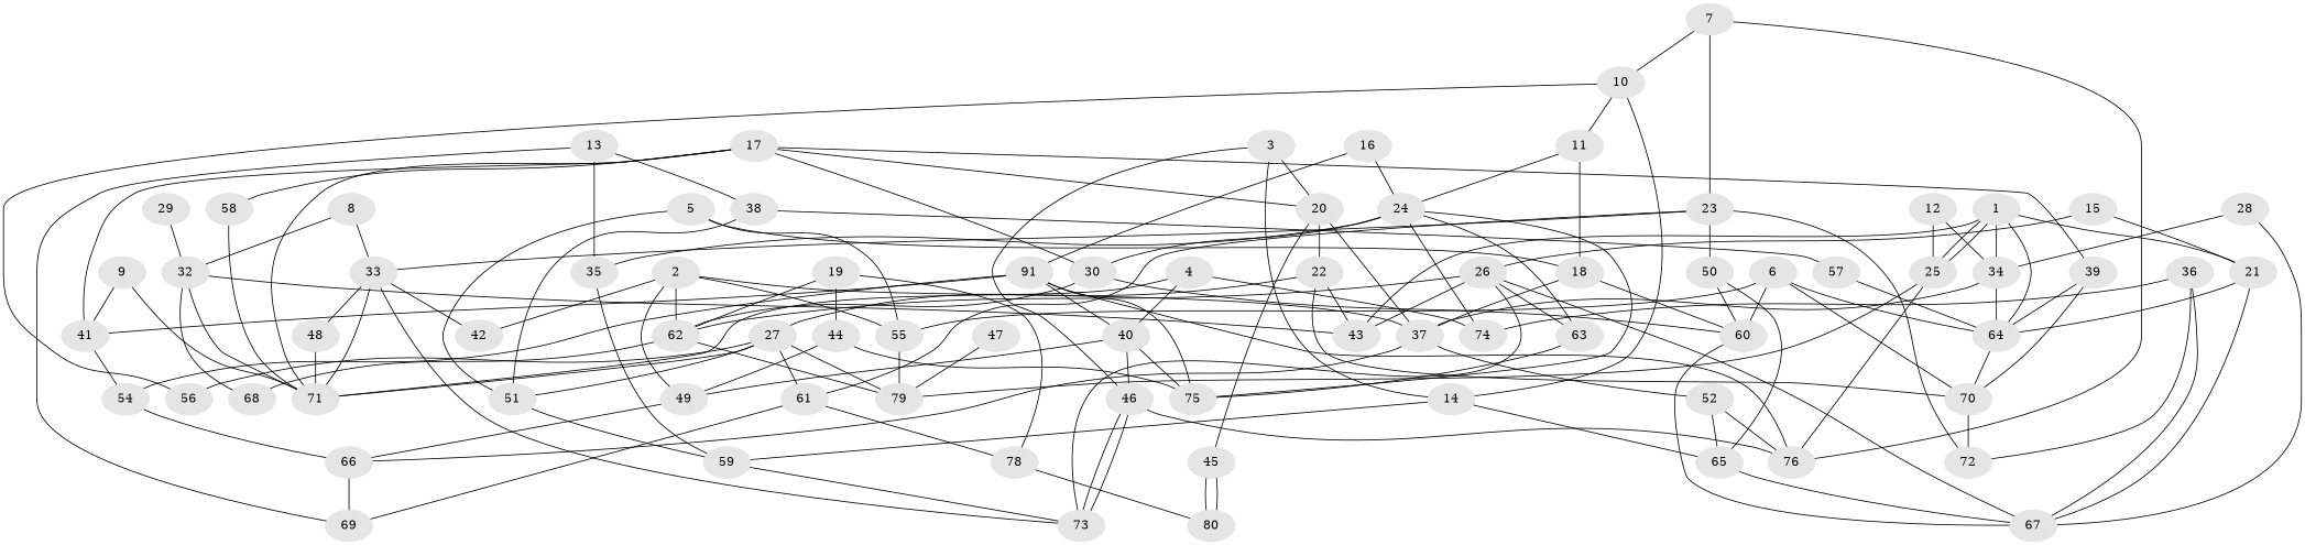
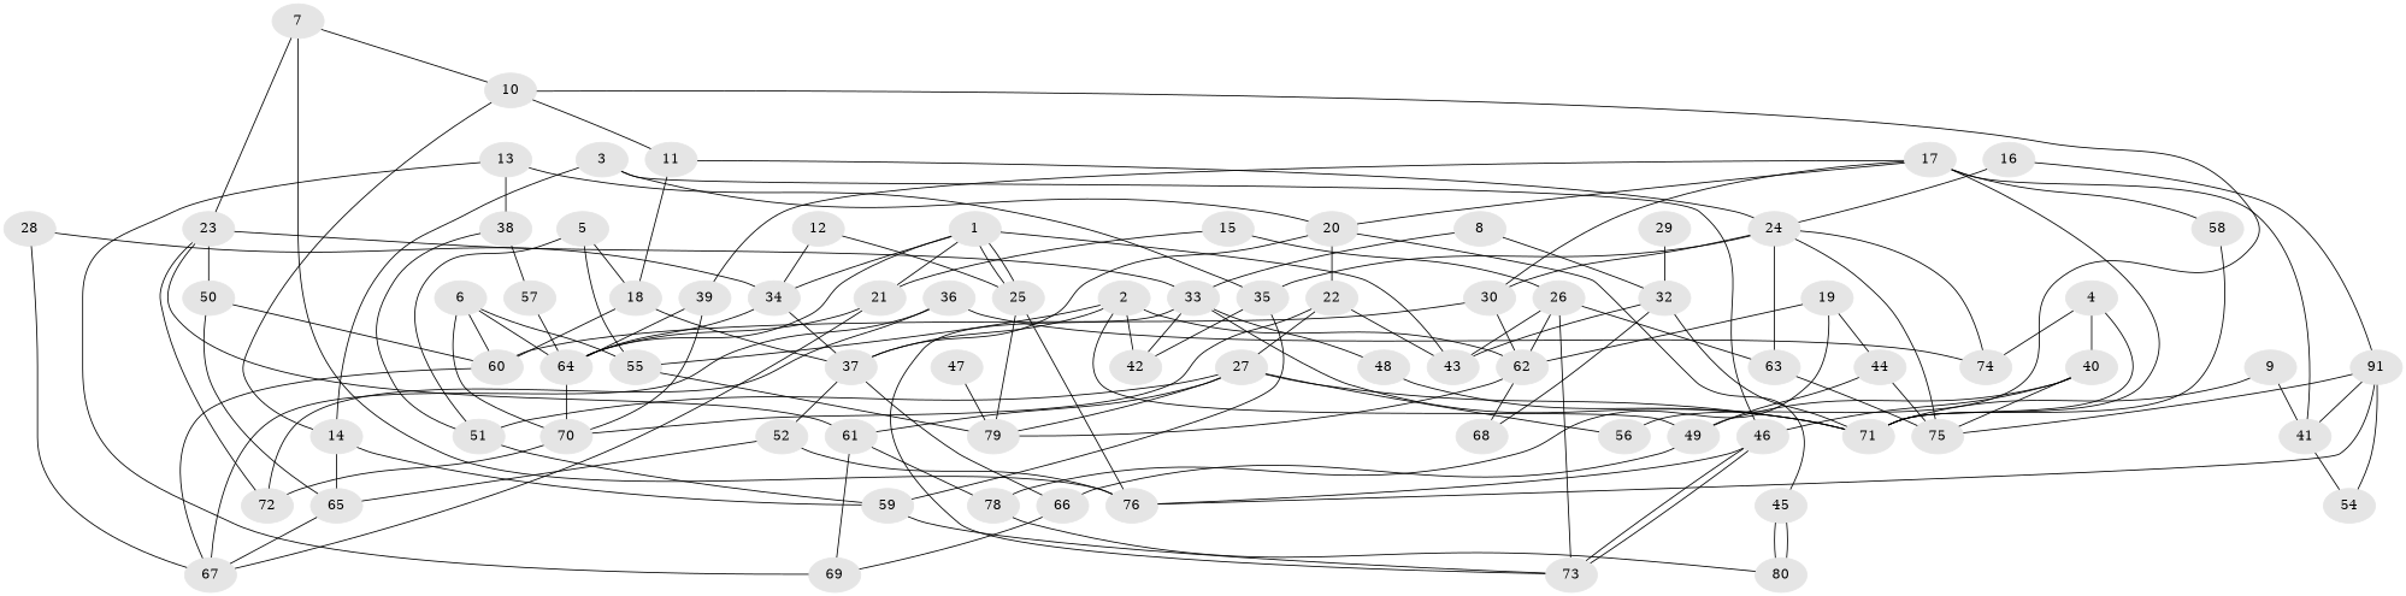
  graph {
    node [color=gray90 style=filled]
    1
    21
    25
    34
    43
    64
    67
    76
    79
    37
    70
    2
    42
    49
    55
    62
    52
    66
    68
    3
    14
    20
    46
    59
    65
    22
    45
    73
    4
    40
    71
    74
    75
    5
    18
    51
    60
    6
    72
    7
    10
    23
    11
    56
    33
    50
    61
    8
    32
    48
    9
    41
    54
    24
    35
    30
    63
    12
    28
    13
    38
    69
    57
    15
    26
    16
    n67 [label=91]
    17
    39
    58
    19
    44
    78
    80
    27
    29
    36
    47
    1 -- 21
    1 -- 25
    1 -- 25
    1 -- 34
    1 -- 43
    1 -- 64
    21 -- 64
    21 -- 67
    25 -- 76
    25 -- 79
    34 -- 64
    34 -- 37
    64 -- 70
    37 -- 52
    37 -- 66
    70 -- 72
    2 -- 37
    2 -- 42
    2 -- 49
    2 -- 55
    2 -- 62
    49 -- 66
    55 -- 79
    62 -- 79
    62 -- 68
    52 -- 76
    52 -- 65
    66 -- 69
    3 -- 14
    3 -- 20
    3 -- 46
    14 -- 59
    14 -- 65
    20 -- 37
    20 -- 22
    20 -- 45
    46 -- 76
    46 -- 73
    46 -- 73
    59 -- 73
    65 -- 67
    22 -- 43
    22 -- 70
    22 -- 27
    45 -- 80
    45 -- 80
    4 -- 40
    4 -- 71
    4 -- 74
    40 -- 49
    40 -- 46
    40 -- 75
    5 -- 55
    5 -- 18
    5 -- 51
    18 -- 37
    18 -- 60
    51 -- 59
    60 -- 67
    6 -- 64
    6 -- 70
    6 -- 55
    6 -- 60
    7 -- 76
    7 -- 10
    7 -- 23
    10 -- 14
    10 -- 11
    10 -- 56
    23 -- 72
    23 -- 33
    23 -- 50
    23 -- 61
    11 -- 18
    11 -- 24
    33 -- 42
    33 -- 73
    33 -- 71
    33 -- 48
    50 -- 65
    50 -- 60
    61 -- 69
    61 -- 78
    8 -- 33
    8 -- 32
    32 -- 43
    32 -- 68
    32 -- 71
    48 -- 71
    9 -- 71
    9 -- 41
    41 -- 54
-   54 -- 66
    24 -- 74
    24 -- 75
    24 -- 35
    24 -- 30
    24 -- 63
+   35 -- 42
    35 -- 59
    30 -- 62
    30 -- 60
    63 -- 75
    12 -- 25
    12 -- 34
    28 -- 34
    28 -- 67
    13 -- 35
    13 -- 38
    13 -- 69
    38 -- 51
    38 -- 57
    57 -- 64
    15 -- 21
    15 -- 26
    26 -- 43
-   26 -- 67
    26 -- 62
    26 -- 73
    26 -- 63
    16 -- 24
    16 -- n67
    n67 -- 76
-   n67 -- 40
    n67 -- 75
    n67 -- 41
    n67 -- 54
    17 -- 20
    17 -- 71
    17 -- 41
    17 -- 30
    17 -- 39
    17 -- 58
    39 -- 64
    39 -- 70
    58 -- 71
    19 -- 62
    19 -- 44
    19 -- 78
    44 -- 49
    44 -- 75
    78 -- 80
    27 -- 79
    27 -- 71
    27 -- 51
    27 -- 56
    27 -- 61
    29 -- 32
    36 -- 67
    36 -- 74
    36 -- 72
    47 -- 79
  }
